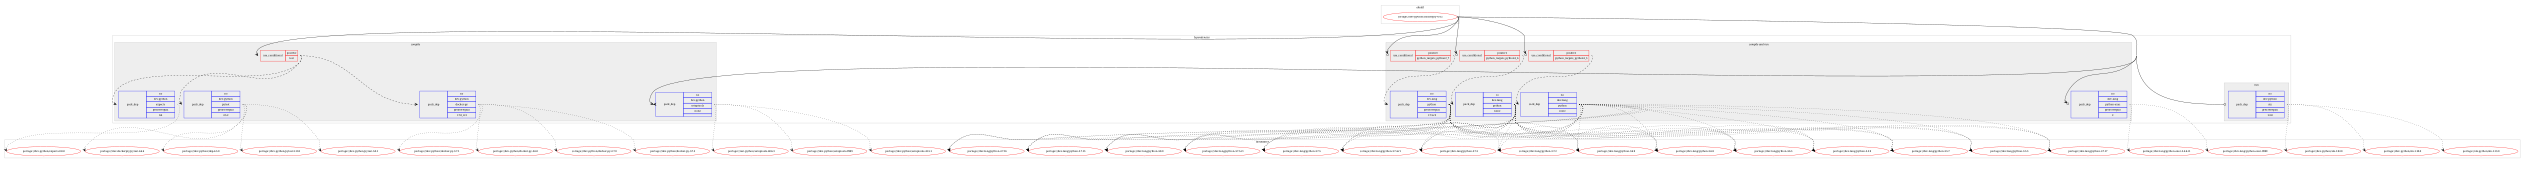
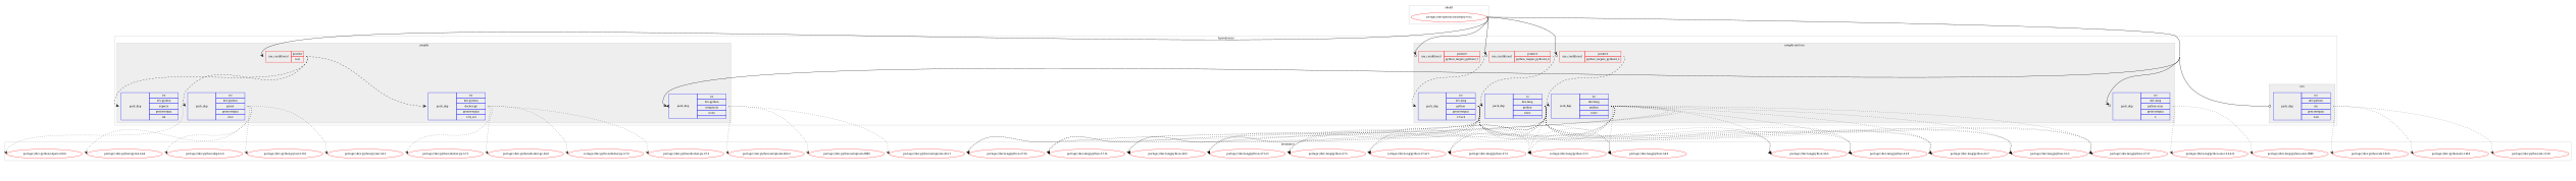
  digraph {
    compound=true
    concentrate=true
    fontname="Noto Serif"
    fontsize=10
    newrank=true
    rankdir=TB
    ranksep=1.5
    node [color=red fontname="Noto Serif" fontsize=10]
    edge [arrowhead=vee fontname="Noto Serif" headport=w style=dotted tailport=e weight=100]
    n1 [label="portage://dev-python/dockerpty-0.4.1" width=4]
    n2 [color=blue label=<<TABLE BORDER="0" CELLBORDER="1" CELLSPACING="0" CELLPADDING="4" WIDTH="220"><TR><TD ROWSPAN="6" CELLPADDING="30">pack_dep</TD></TR><TR><TD WIDTH="110">no</TD></TR><TR><TD>dev-python</TD></TR><TR><TD>docker-py</TD></TR><TR><TD>greaterequal</TD></TR><TR><TD>0.7.0_rc2</TD></TR></TABLE>> shape=none]
    n3 [color=blue label=<<TABLE BORDER="0" CELLBORDER="1" CELLSPACING="0" CELLPADDING="4" WIDTH="220"><TR><TD ROWSPAN="6" CELLPADDING="30">pack_dep</TD></TR><TR><TD WIDTH="110">no</TD></TR><TR><TD>dev-python</TD></TR><TR><TD>expects</TD></TR><TR><TD>greaterequal</TD></TR><TR><TD>0.4</TD></TR></TABLE>> shape=none]
    n4 [color=blue label=<<TABLE BORDER="0" CELLBORDER="1" CELLSPACING="0" CELLPADDING="4" WIDTH="220"><TR><TD ROWSPAN="6" CELLPADDING="30">pack_dep</TD></TR><TR><TD WIDTH="110">no</TD></TR><TR><TD>dev-python</TD></TR><TR><TD>pytest</TD></TR><TR><TD>greaterequal</TD></TR><TR><TD>2.5.2</TD></TR></TABLE>> shape=none]
    n5 [label=<<TABLE BORDER="0" CELLBORDER="1" CELLSPACING="0" CELLPADDING="4"><TR><TD ROWSPAN="3" CELLPADDING="10">use_conditional</TD></TR><TR><TD>positive</TD></TR><TR><TD>test</TD></TR></TABLE>> shape=none]
    n6 [color=blue label=<<TABLE BORDER="0" CELLBORDER="1" CELLSPACING="0" CELLPADDING="4" WIDTH="220"><TR><TD ROWSPAN="6" CELLPADDING="30">pack_dep</TD></TR><TR><TD WIDTH="110">no</TD></TR><TR><TD>dev-python</TD></TR><TR><TD>setuptools</TD></TR><TR><TD>none</TD></TR><TR><TD></TD></TR></TABLE>> shape=none]
    n7 [color=blue label=<<TABLE BORDER="0" CELLBORDER="1" CELLSPACING="0" CELLPADDING="4" WIDTH="220"><TR><TD ROWSPAN="6" CELLPADDING="30">pack_dep</TD></TR><TR><TD WIDTH="110">no</TD></TR><TR><TD>dev-lang</TD></TR><TR><TD>python</TD></TR><TR><TD>greaterequal</TD></TR><TR><TD>2.7.5-r2</TD></TR></TABLE>> shape=none]
    n8 [label=<<TABLE BORDER="0" CELLBORDER="1" CELLSPACING="0" CELLPADDING="4"><TR><TD ROWSPAN="3" CELLPADDING="10">use_conditional</TD></TR><TR><TD>positive</TD></TR><TR><TD>python_targets_python2_7</TD></TR></TABLE>> shape=none]
    n9 [color=blue label=<<TABLE BORDER="0" CELLBORDER="1" CELLSPACING="0" CELLPADDING="4" WIDTH="220"><TR><TD ROWSPAN="6" CELLPADDING="30">pack_dep</TD></TR><TR><TD WIDTH="110">no</TD></TR><TR><TD>dev-lang</TD></TR><TR><TD>python</TD></TR><TR><TD>none</TD></TR><TR><TD></TD></TR></TABLE>> shape=none]
    n10 [label=<<TABLE BORDER="0" CELLBORDER="1" CELLSPACING="0" CELLPADDING="4"><TR><TD ROWSPAN="3" CELLPADDING="10">use_conditional</TD></TR><TR><TD>positive</TD></TR><TR><TD>python_targets_python3_5</TD></TR></TABLE>> shape=none]
    n11 [color=blue label=<<TABLE BORDER="0" CELLBORDER="1" CELLSPACING="0" CELLPADDING="4" WIDTH="220"><TR><TD ROWSPAN="6" CELLPADDING="30">pack_dep</TD></TR><TR><TD WIDTH="110">no</TD></TR><TR><TD>dev-lang</TD></TR><TR><TD>python</TD></TR><TR><TD>none</TD></TR><TR><TD></TD></TR></TABLE>> shape=none]
    n12 [label=<<TABLE BORDER="0" CELLBORDER="1" CELLSPACING="0" CELLPADDING="4"><TR><TD ROWSPAN="3" CELLPADDING="10">use_conditional</TD></TR><TR><TD>positive</TD></TR><TR><TD>python_targets_python3_6</TD></TR></TABLE>> shape=none]
    n13 [color=blue label=<<TABLE BORDER="0" CELLBORDER="1" CELLSPACING="0" CELLPADDING="4" WIDTH="220"><TR><TD ROWSPAN="6" CELLPADDING="30">pack_dep</TD></TR><TR><TD WIDTH="110">no</TD></TR><TR><TD>dev-lang</TD></TR><TR><TD>python-exec</TD></TR><TR><TD>greaterequal</TD></TR><TR><TD>2</TD></TR></TABLE>> shape=none]
    n14 [color=blue label=<<TABLE BORDER="0" CELLBORDER="1" CELLSPACING="0" CELLPADDING="4" WIDTH="220"><TR><TD ROWSPAN="6" CELLPADDING="30">pack_dep</TD></TR><TR><TD WIDTH="110">no</TD></TR><TR><TD>dev-python</TD></TR><TR><TD>six</TD></TR><TR><TD>greaterequal</TD></TR><TR><TD>1.3.0</TD></TR></TABLE>> shape=none]
    n15 [label="portage://dev-python/docker-py-2.7.0" width=4]
    n16 [label="portage://dev-python/docker-py-3.6.0" width=4]
    n17 [label="portage://dev-python/docker-py-3.7.1" width=4]
    n18 [label="portage://dev-python/docker-py-3.7.3" width=4]
    n19 [label="portage://dev-python/expects-0.8.0" width=4]
    n20 [label="portage://dev-python/pytest-3.10.1" width=4]
    n21 [label="portage://dev-python/dep-4.5.0" width=4]
-   n22 [label="portage://dev-dockerpty/pytest-4.6.6" width=4]
+   n22 [label="portage://dev-python/pytest-4.6.6" width=4]
    n23 [label="portage://dev-python/pytest-5.0.1" width=4]
    n24 [label="portage://test-python/setuptools-40.6.3" width=4]
    n25 [label="portage://dev-python/setuptools-41.5.1" width=4]
    n26 [label="portage://dev-python/setuptools-9999" width=4]
    n27 [label="portage://dev-lang/python-2.7.15" width=4]
    n28 [label="portage://dev-lang/python-2.7.16" width=4]
    n29 [label="portage://dev-lang/python-2.7.17" width=4]
    n30 [label="portage://dev-lang/python-3.5.5" width=4]
    n31 [label="portage://dev-lang/python-3.5.7" width=4]
    n32 [label="portage://dev-lang/python-3.5.9" width=4]
    n33 [label="portage://dev-lang/python-3.6.5" width=4]
-   n34 [label="portage://dev-lang/python-3.6.8" width=4]
    n35 [label="portage://dev-lang/python-3.6.9" width=4]
    n36 [label="portage://dev-lang/python-3.7.2" width=4]
    n37 [label="portage://dev-lang/python-3.7.3" width=4]
    n38 [label="portage://dev-lang/python-3.7.4-r1" width=4]
    n39 [label="portage://dev-lang/python-3.7.5" width=4]
    n40 [label="portage://dev-lang/python-3.7.5-r1" width=4]
    n41 [label="portage://dev-lang/python-3.8.0" width=4]
    n42 [label="portage://dev-lang/python-exec-2.4.6-r1" width=4]
    n43 [label="portage://dev-lang/python-exec-9999" width=4]
    n44 [label="portage://dev-python/six-1.10.0" width=4]
    n45 [label="portage://dev-python/six-1.92.0" width=4]
-   n46 [label="portage://six-python/six-1.13.0" width=4]
+   n46 [label="portage://dev-python/six-1.13.0" width=4]
    subgraph cluster_1 {
      color=gray
      label=<<i>ebuild</i>>
      rank=same
      n1
    }
    subgraph cluster_2 {
      color=gray
      label=<<i>dependencies</i>>
      subgraph cluster_3 {
        color=gray
        fillcolor="#eeeeee"
        label=<<i>compile</i>>
        style=filled
        subgraph sub_4 {
          color=gray
          fillcolor="#eeeeee"
          label=<<i>compile</i>>
          style=filled
          n5
          subgraph sub_5 {
            color=gray
            fillcolor="#eeeeee"
            label=<<i>compile</i>>
            style=filled
            n2
          }
          subgraph sub_6 {
            color=gray
            fillcolor="#eeeeee"
            label=<<i>compile</i>>
            style=filled
            n3
          }
          subgraph sub_7 {
            color=gray
            fillcolor="#eeeeee"
            label=<<i>compile</i>>
            style=filled
            n4
          }
        }
        subgraph sub_8 {
          color=gray
          fillcolor="#eeeeee"
          label=<<i>compile</i>>
          style=filled
          n6
        }
      }
      subgraph cluster_9 {
        color=gray
        fillcolor="#eeeeee"
        label=<<i>compile and run</i>>
        style=filled
        subgraph sub_10 {
          color=gray
          fillcolor="#eeeeee"
          label=<<i>compile and run</i>>
          style=filled
          n8
          subgraph sub_11 {
            color=gray
            fillcolor="#eeeeee"
            label=<<i>compile and run</i>>
            style=filled
            n7
          }
        }
        subgraph sub_12 {
          color=gray
          fillcolor="#eeeeee"
          label=<<i>compile and run</i>>
          style=filled
          n10
          subgraph sub_13 {
            color=gray
            fillcolor="#eeeeee"
            label=<<i>compile and run</i>>
            style=filled
            n9
          }
        }
        subgraph sub_14 {
          color=gray
          fillcolor="#eeeeee"
          label=<<i>compile and run</i>>
          style=filled
          n12
          subgraph sub_15 {
            color=gray
            fillcolor="#eeeeee"
            label=<<i>compile and run</i>>
            style=filled
            n11
          }
        }
        subgraph sub_16 {
          color=gray
          fillcolor="#eeeeee"
          label=<<i>compile and run</i>>
          style=filled
          n13
        }
      }
      subgraph cluster_17 {
        color=gray
        fillcolor="#eeeeee"
        label=<<i>run</i>>
        style=filled
        subgraph sub_18 {
          color=gray
          fillcolor="#eeeeee"
          label=<<i>run</i>>
          style=filled
          n14
        }
      }
    }
    subgraph cluster_19 {
      color=gray
      label=<<i>candidates</i>>
      rank=same
      subgraph sub_20 {
        color=black
        label=<<i>candidates</i>>
        nodesep=1
        rank=same
        n15
        n16
        n17
        n18
      }
      subgraph sub_21 {
        color=black
        label=<<i>candidates</i>>
        nodesep=1
        rank=same
        n19
      }
      subgraph sub_22 {
        color=black
        label=<<i>candidates</i>>
        nodesep=1
        rank=same
        n20
        n21
        n22
        n23
      }
      subgraph sub_23 {
        color=black
        label=<<i>candidates</i>>
        nodesep=1
        rank=same
        n24
        n25
        n26
      }
      subgraph sub_24 {
        color=black
        label=<<i>candidates</i>>
        nodesep=1
        rank=same
        n27
        n28
        n29
        n30
        n31
        n32
        n33
-       n34
        n35
        n36
        n37
        n38
        n39
        n40
        n41
      }
      subgraph sub_25 {
        color=black
        label=<<i>candidates</i>>
        nodesep=1
        rank=same
        n27
        n28
        n29
        n30
        n31
        n32
        n33
-       n34
        n35
        n36
        n37
        n38
        n39
        n40
        n41
      }
      subgraph sub_26 {
        color=black
        label=<<i>candidates</i>>
        nodesep=1
        rank=same
        n27
        n28
        n29
        n30
        n31
        n32
        n33
-       n34
        n35
        n36
        n37
        n38
        n39
        n40
        n41
      }
      subgraph sub_27 {
        color=black
        label=<<i>candidates</i>>
        nodesep=1
        rank=same
        n42
        n43
      }
      subgraph sub_28 {
        color=black
        label=<<i>candidates</i>>
        nodesep=1
        rank=same
        n44
        n45
        n46
      }
    }
    n1 -> n5 [style=solid weight=20]
    n1 -> n6 [style=solid weight=20]
    n1 -> n8 [arrowhead=odotvee style=solid weight=20]
    n1 -> n10 [arrowhead=odotvee style=solid weight=20]
    n1 -> n12 [arrowhead=odotvee style=solid weight=20]
    n1 -> n13 [arrowhead=odotvee style=solid weight=20]
    n1 -> n14 [arrowhead=odot style=solid weight=20]
    n2 -> n15
    n2 -> n16
    n2 -> n17
    n2 -> n18
    n3 -> n19
    n4 -> n20
    n4 -> n21
    n4 -> n22
    n4 -> n23
    n5 -> n2 [style=dashed weight=20]
    n5 -> n3 [style=dashed weight=20]
    n5 -> n4 [style=dashed weight=20]
    n6 -> n24
    n6 -> n25
    n6 -> n26
    n7 -> n27
    n7 -> n28
    n7 -> n29
    n7 -> n30
    n7 -> n31
    n7 -> n32
    n7 -> n33
-   n7 -> n34
    n7 -> n35
    n7 -> n36
    n7 -> n37
    n7 -> n38
    n7 -> n39
    n7 -> n40
    n7 -> n41
    n8 -> n7 [style=dashed weight=20]
    n9 -> n27
    n9 -> n28
    n9 -> n29
    n9 -> n30
    n9 -> n31
    n9 -> n32
    n9 -> n33
-   n9 -> n34
    n9 -> n35
    n9 -> n36
    n9 -> n37
    n9 -> n38
    n9 -> n39
    n9 -> n40
    n9 -> n41
    n10 -> n9 [style=dashed weight=20]
    n11 -> n27
    n11 -> n28
    n11 -> n29
    n11 -> n30
    n11 -> n31
    n11 -> n32
    n11 -> n33
-   n11 -> n34
    n11 -> n35
    n11 -> n36
    n11 -> n37
    n11 -> n38
    n11 -> n39
    n11 -> n40
    n11 -> n41
    n12 -> n11 [style=dashed weight=20]
    n13 -> n42
    n13 -> n43
    n14 -> n44
    n14 -> n45
    n14 -> n46
  }
